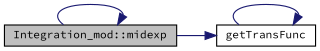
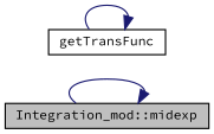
  digraph {
    rankdir=LR
    fontname="Source Code Pro"
    node [color=black fontname="Source Code Pro" fontsize=10 shape=record style=filled]
    edge [color=midnightblue fontname="Source Code Pro" fontsize=10 labelfontname=Helvetica labelfontsize=10 style=solid]
    n1 [fillcolor=grey75 fontcolor=black height=0.2 label="Integration_mod::midexp" width=0.4]
    n2 [fillcolor=white height=0.2 label=getTransFunc width=0.4]
    n1 -> n1
-   n1 -> n2
    n2 -> n2
  }
